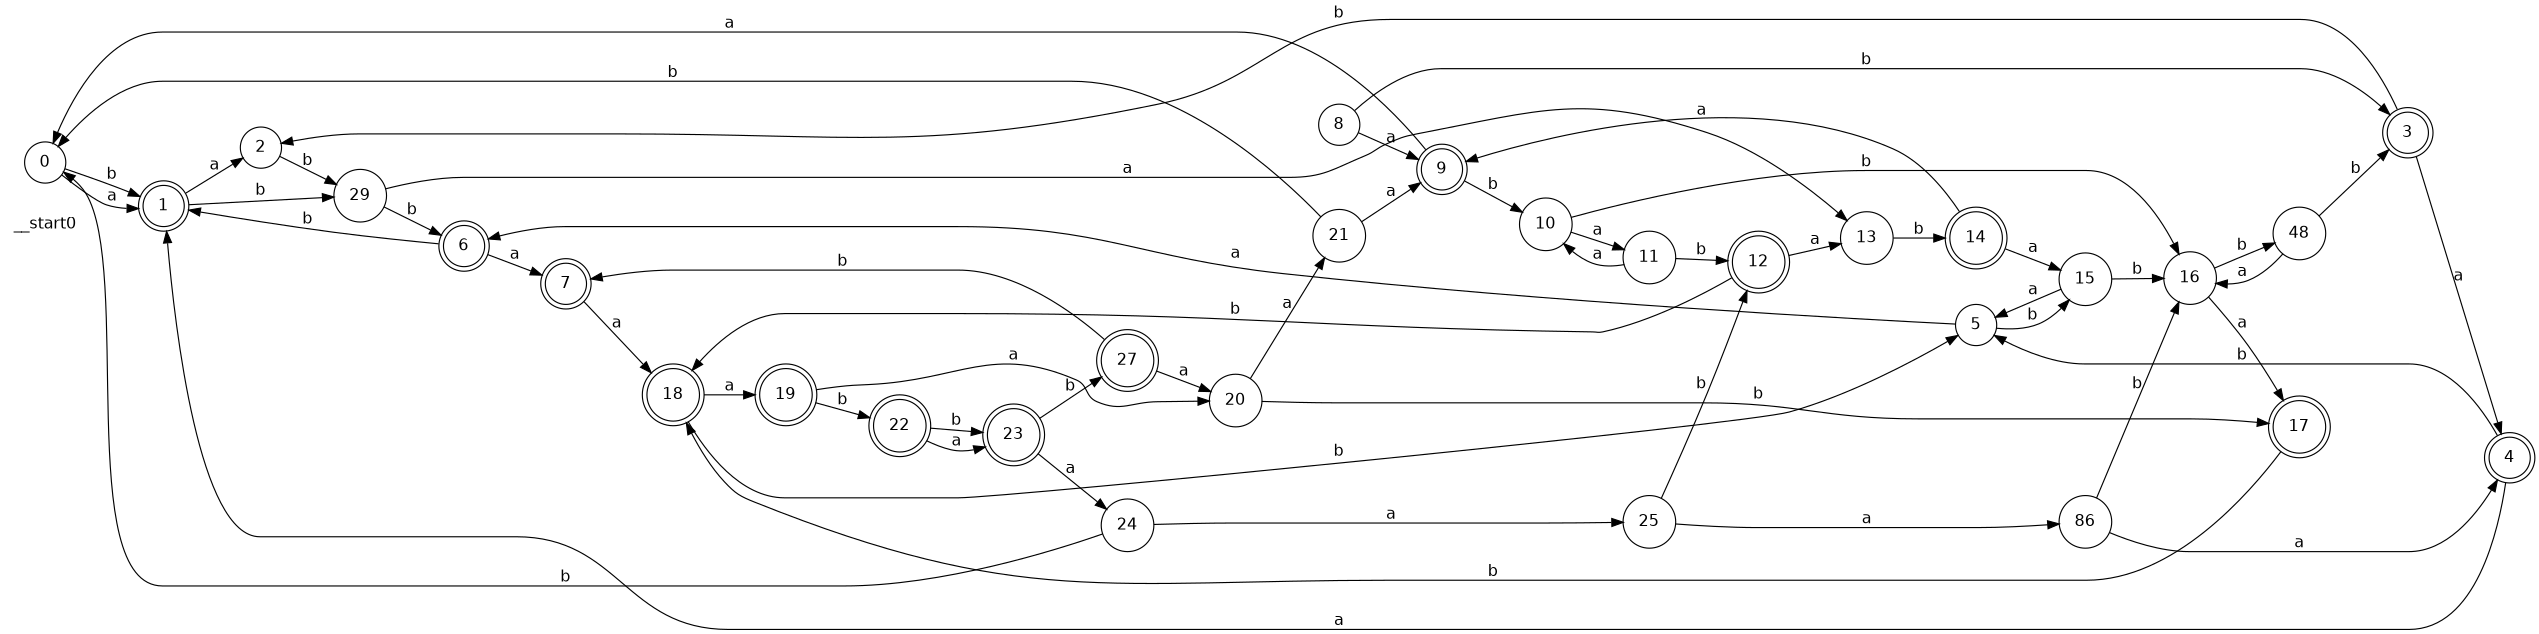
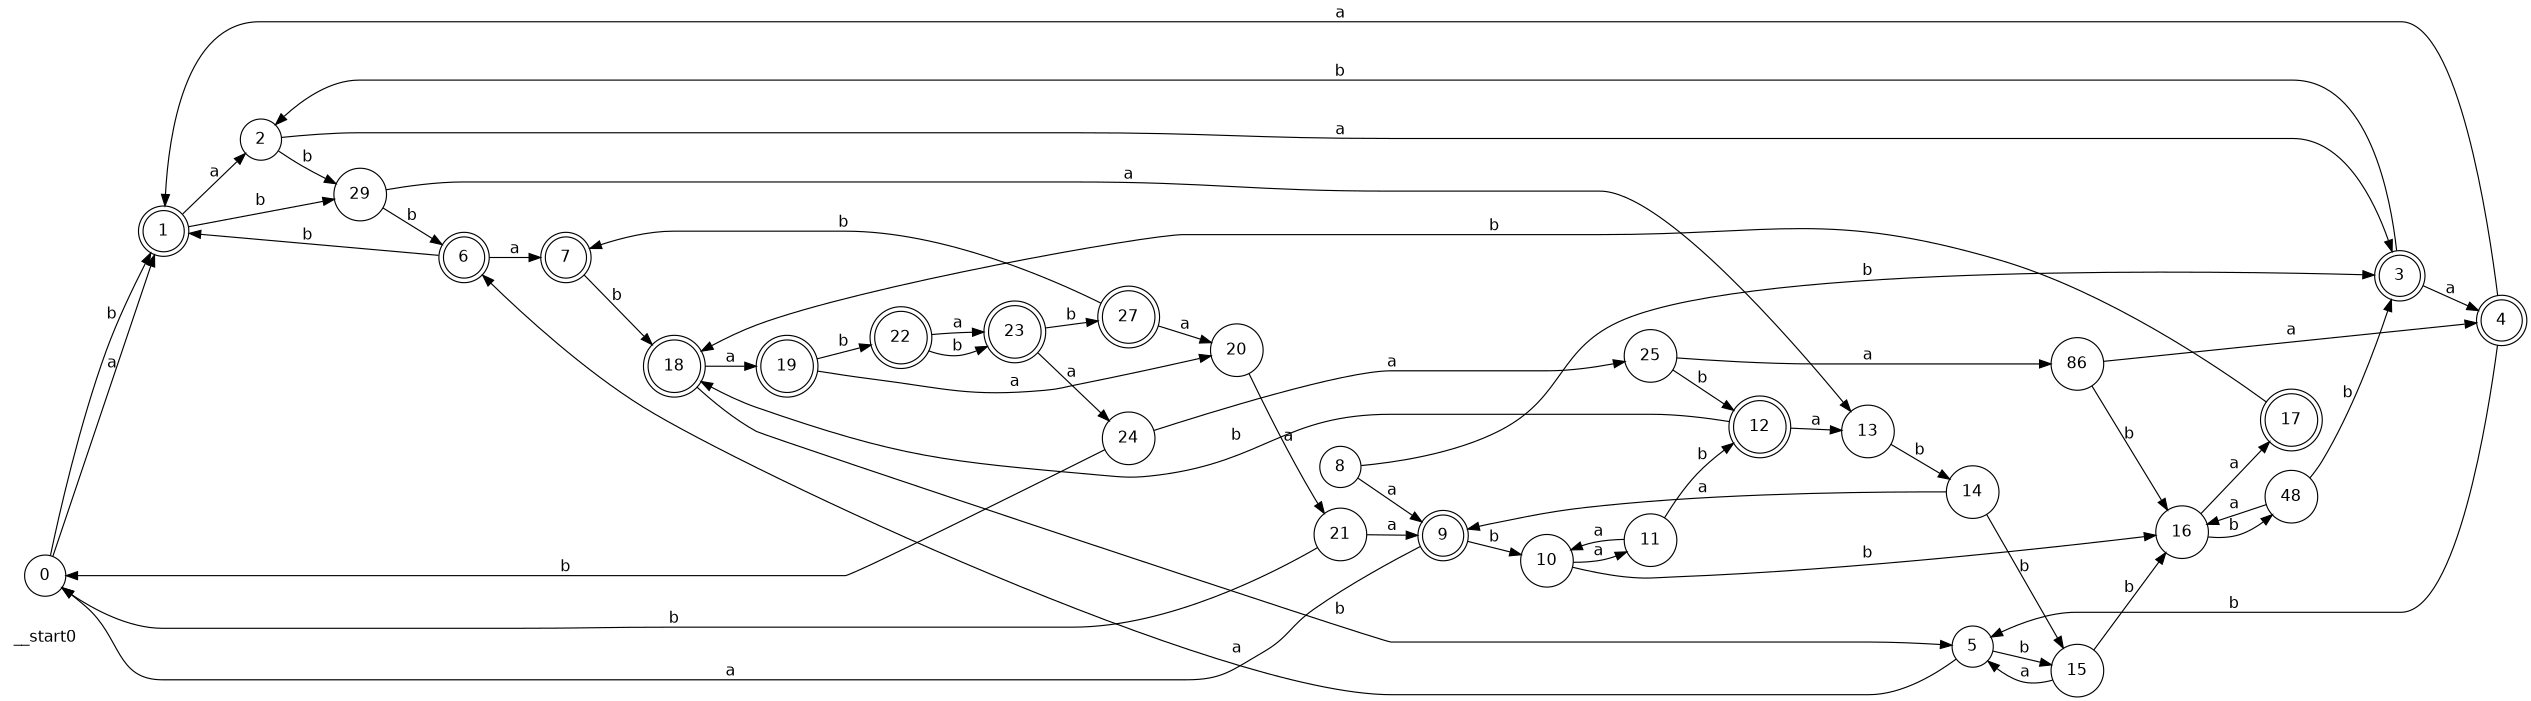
  digraph {
    fontname="DejaVu Sans"
    rankdir=LR
    node [fontname="DejaVu Sans" shape=circle color=black fillcolor=white style=filled]
    edge [fontname="DejaVu Sans"]
    __start0 [shape=none color="" fillcolor="" style=""]
    n2 [label=0]
    n3 [label=1 shape=doublecircle style="rounded,filled"]
    n4 [label=2]
    n5 [label=29]
    n6 [label=3 shape=doublecircle style="rounded,filled"]
    n7 [label=6 shape=doublecircle style="rounded,filled"]
    n8 [label=13]
    n9 [label=4 shape=doublecircle style="rounded,filled"]
    n10 [label=5]
    n11 [label=15]
    n12 [label=7 shape=doublecircle style="rounded,filled"]
    n13 [label=16]
    n14 [label=18 shape=doublecircle style="rounded,filled"]
    n15 [label=8]
    n16 [label=9 shape=doublecircle style="rounded,filled"]
    n17 [label=19 shape=doublecircle style="rounded,filled"]
    n18 [label=10]
    n19 [label=11]
    n20 [label=12 shape=doublecircle style="rounded,filled"]
    n21 [label=17 shape=doublecircle style="rounded,filled"]
    n22 [label=48]
-   n23 [label=14 shape=doublecircle style="rounded,filled"]
+   n23 [label=14 style="rounded,filled"]
    n24 [label=20]
    n25 [label=22 shape=doublecircle style="rounded,filled"]
    n26 [label=21]
    n27 [label=23 shape=doublecircle]
    n28 [label=24]
    n29 [label=27 shape=doublecircle style="rounded,filled"]
    n30 [label=25]
    n31 [label=86]
    n2 -> n3 [label=a]
    n2 -> n3 [label=b]
    n3 -> n4 [label=a]
    n3 -> n5 [label=b]
    n4 -> n5 [label=b]
+   n4 -> n6 [label=a]
    n5 -> n7 [label=b]
    n5 -> n8 [label=a]
    n6 -> n4 [label=b]
    n6 -> n9 [label=a]
    n7 -> n3 [label=b]
    n7 -> n12 [label=a]
    n8 -> n23 [label=b]
    n9 -> n3 [label=a]
    n9 -> n10 [label=b]
    n10 -> n7 [label=a]
    n10 -> n11 [label=b]
    n11 -> n10 [label=a]
    n11 -> n13 [label=b]
-   n12 -> n14 [label=a]
+   n12 -> n14 [label=b]
    n13 -> n21 [label=a]
    n13 -> n22 [label=b]
    n14 -> n10 [label=b]
    n14 -> n17 [label=a]
    n15 -> n6 [label=b]
    n15 -> n16 [label=a]
    n16 -> n2 [label=a]
    n16 -> n18 [label=b]
    n17 -> n24 [label=a]
    n17 -> n25 [label=b]
    n18 -> n13 [label=b]
    n18 -> n19 [label=a]
    n19 -> n18 [label=a]
    n19 -> n20 [label=b]
    n20 -> n8 [label=a]
    n20 -> n14 [label=b]
    n21 -> n14 [label=b]
    n22 -> n6 [label=b]
    n22 -> n13 [label=a]
-   n23 -> n11 [label=a]
+   n23 -> n11 [label=b]
    n23 -> n16 [label=a]
-   n24 -> n21 [label=b]
    n24 -> n26 [label=a]
    n25 -> n27 [label=a]
    n25 -> n27 [label=b]
    n26 -> n2 [label=b]
    n26 -> n16 [label=a]
    n27 -> n28 [label=a]
    n27 -> n29 [label=b]
    n28 -> n2 [label=b]
    n28 -> n30 [label=a]
    n29 -> n12 [label=b]
    n29 -> n24 [label=a]
    n30 -> n20 [label=b]
    n30 -> n31 [label=a]
    n31 -> n9 [label=a]
    n31 -> n13 [label=b]
  }
